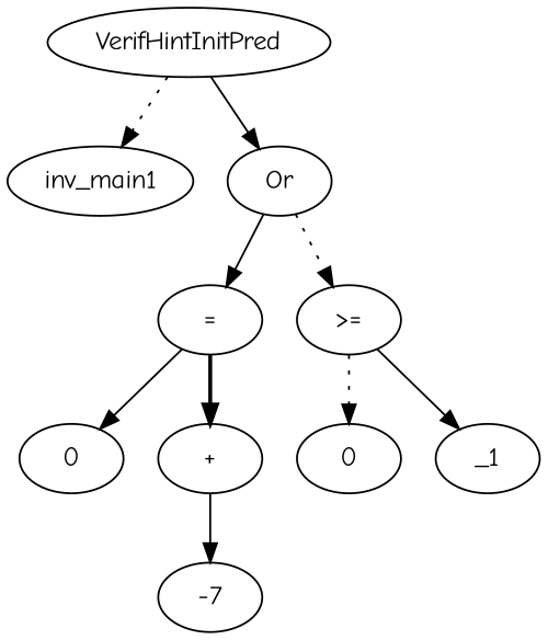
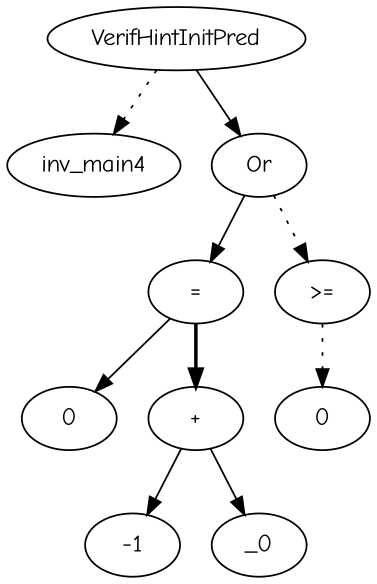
  digraph {
    fontname="Comic Neue"
    node [fontname="Comic Neue"]
    edge [fontname="Comic Neue" style=solid]
-   n1 [label=inv_main1]
+   n1 [label=inv_main4]
    n2 [label=VerifHintInitPred]
    n3 [label=Or]
    n4 [label="="]
    n5 [label=">="]
    n6 [label=0]
    n7 [label="+"]
    n8 [label=0]
-   n9 [label=_1]
-   n10 [label=-7]
+   n10 [label=-1]
+   n11 [label=_0]
    n2 -> n1 [style=dotted]
    n2 -> n3
    n3 -> n4
    n3 -> n5 [style=dotted]
    n4 -> n6
    n4 -> n7 [style=bold]
    n5 -> n8 [style=dotted]
-   n5 -> n9
    n7 -> n10
+   n7 -> n11
  }
